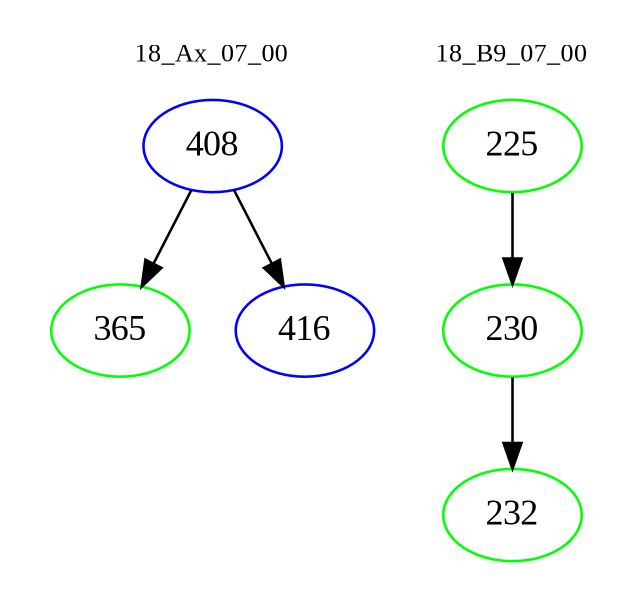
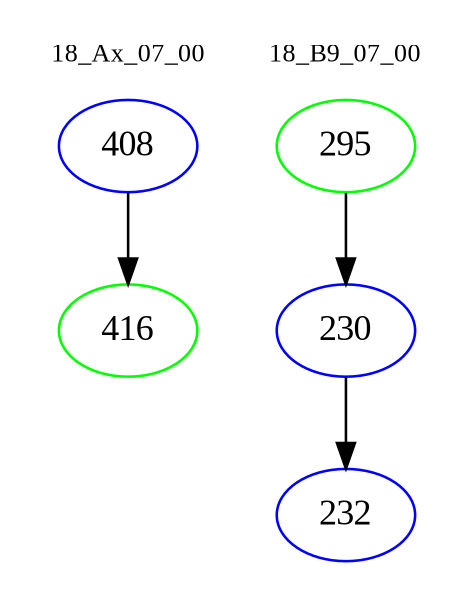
  digraph {
    fontname="Liberation Serif"
    node [color=blue fontname="Liberation Serif"]
    edge [color=black fontname="Liberation Serif"]
    n1 [label=408]
-   n2 [color=green label=365]
-   n3 [label=416]
-   n4 [color=green label=230]
-   n5 [color=green label=225]
-   n6 [color=green label=232]
+   n3 [color=green label=416]
+   n4 [label=230]
+   n5 [color=green label=295]
+   n6 [label=232]
    subgraph cluster_1 {
      color=white
      fontsize=10
      label="18_Ax_07_00"
      n1
-     n2
      n3
    }
    subgraph cluster_2 {
      color=white
      fontsize=10
      label="18_B9_07_00"
      n4
      n5
      n6
    }
-   n1 -> n2
    n1 -> n3
    n4 -> n6
    n5 -> n4
  }
